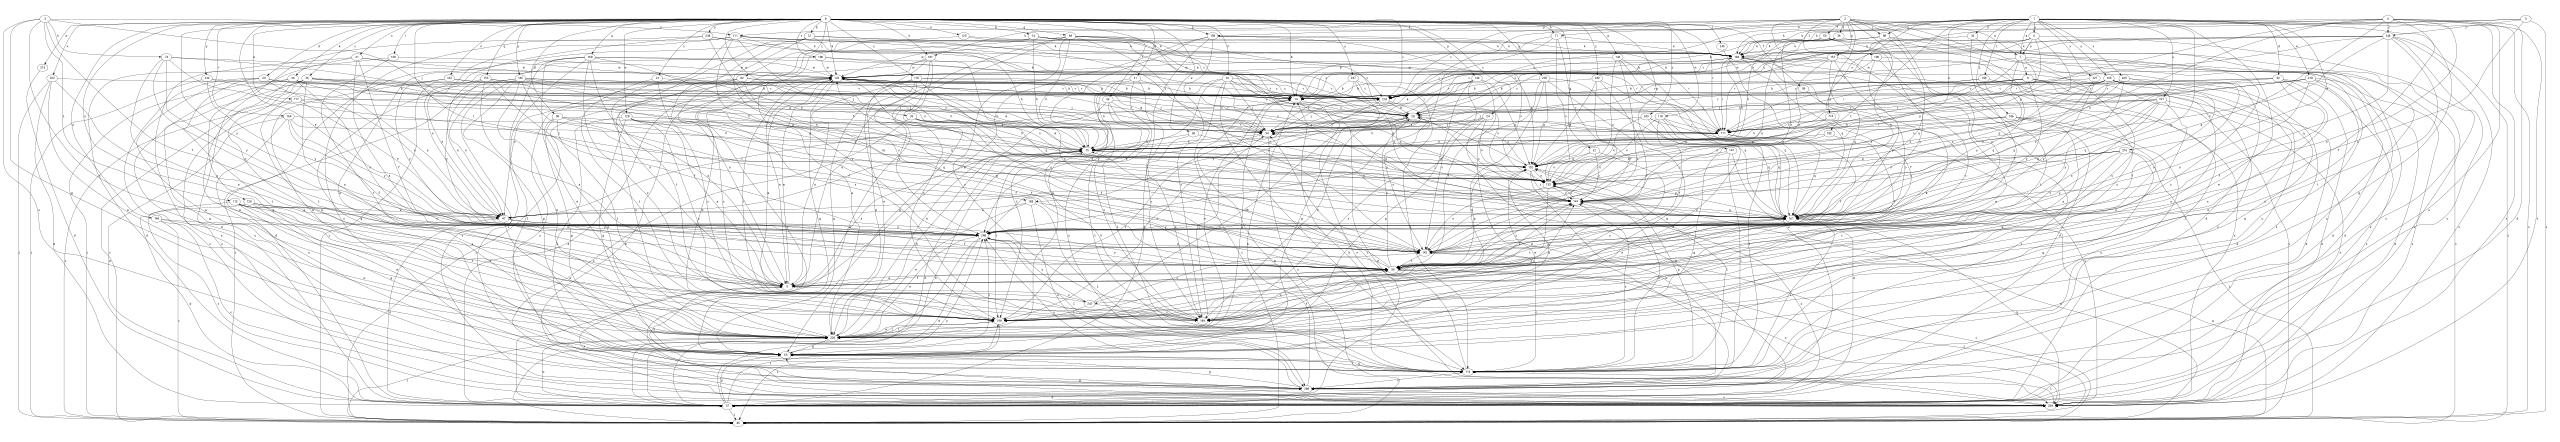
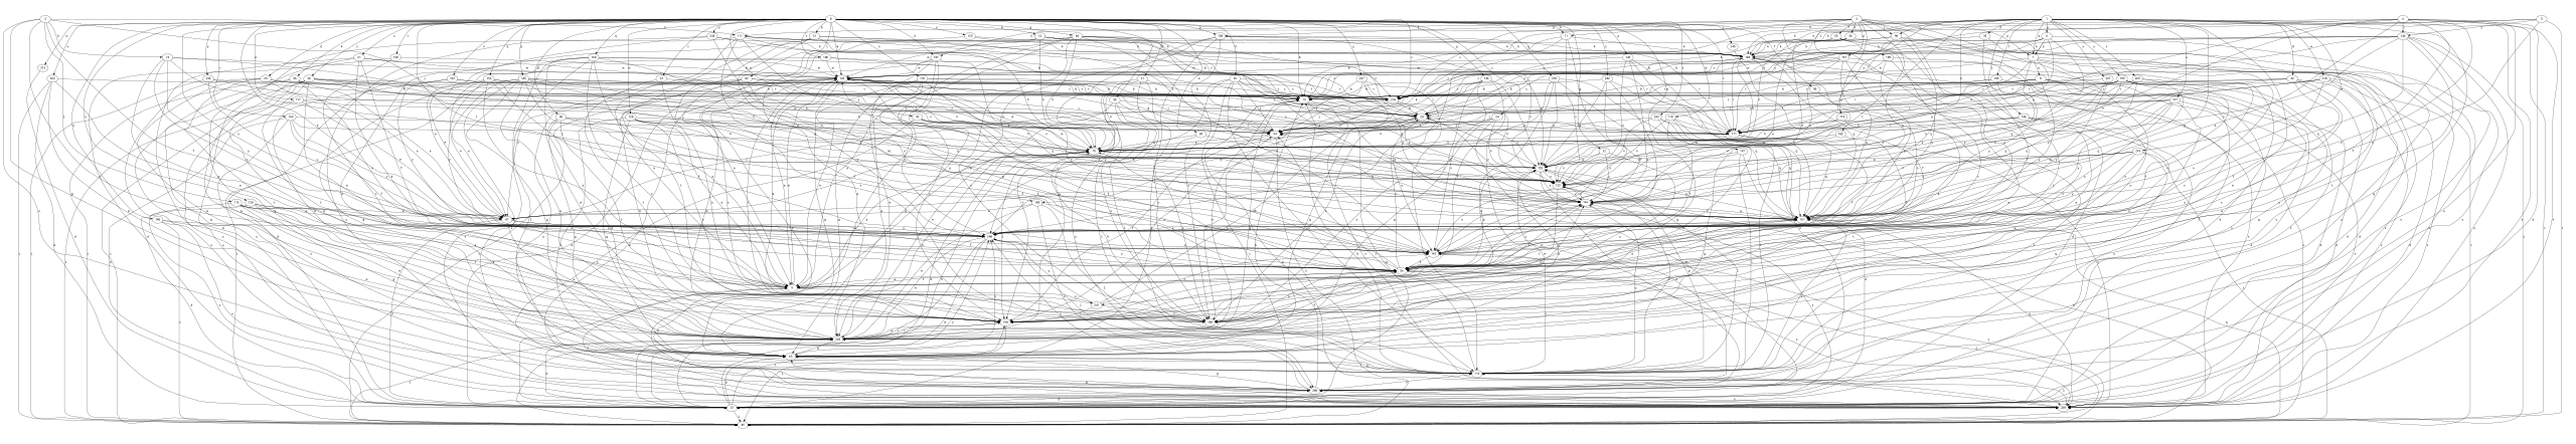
  strict digraph {
    fontname="Roboto Mono"
    node [fontname="Roboto Mono"]
    edge [fontname="Roboto Mono"]
    0
    12
    14
    19
    21
    23
    24
    26
    29
    30
    31
    38
    39
    47
    50
    54
    60
    62
    66
    71
    82
    96
    101
    118
    120
    123
    125
    128
    132
    140
    144
    145
    146
    147
    150
    153
    160
    164
    168
    171
    176
    186
    188
    210
    212
    213
    222
    234
    235
    237
    238
    240
    242
    243
    245
    104
    94
    142
    190
    133
    9
    28
    230
    180
    75
    65
    161
    220
    37
    56
    85
    200
    114
    249
    152
    1
    6
    7
    32
    35
    90
    102
    106
    189
    195
    197
    216
    218
    224
    225
    227
    8
    247
    2
    36
    55
    109
    111
    151
    3
    74
    113
    4
    246
    5
    0 -> 12 [label=b]
    0 -> 14 [label=b]
    0 -> 19 [label=b]
    0 -> 21 [label=c]
    0 -> 23 [label=c]
    0 -> 24 [label=c]
    0 -> 26 [label=c]
    0 -> 29 [label=d]
    0 -> 30 [label=d]
    0 -> 31 [label=d]
    0 -> 38 [label=e]
    0 -> 39 [label=e]
    0 -> 47 [label=e]
    0 -> 50 [label=f]
    0 -> 54 [label=f]
    0 -> 60 [label=g]
    0 -> 62 [label=g]
    0 -> 66 [label=h]
    0 -> 71 [label=h]
    0 -> 82 [label=i]
    0 -> 96 [label=k]
    0 -> 101 [label=k]
    0 -> 118 [label=m]
    0 -> 120 [label=m]
    0 -> 123 [label=m]
    0 -> 125 [label=n]
    0 -> 128 [label=n]
    0 -> 132 [label=n]
    0 -> 140 [label=o]
    0 -> 144 [label=p]
    0 -> 145 [label=p]
    0 -> 146 [label=p]
    0 -> 147 [label=p]
    0 -> 150 [label=p]
    0 -> 153 [label=q]
    0 -> 160 [label=q]
    0 -> 164 [label=r]
    0 -> 168 [label=r]
    0 -> 171 [label=r]
    0 -> 176 [label=s]
    0 -> 186 [label=t]
    0 -> 188 [label=t]
    0 -> 210 [label=v]
    0 -> 212 [label=w]
    0 -> 213 [label=w]
    0 -> 222 [label=x]
    0 -> 234 [label=y]
    0 -> 235 [label=y]
    0 -> 237 [label=y]
    0 -> 238 [label=y]
    0 -> 240 [label=y]
    0 -> 242 [label=z]
    0 -> 243 [label=z]
    0 -> 245 [label=z]
    12 -> 104 [label=k]
    12 -> 94 [label=j]
    12 -> 142 [label=o]
    12 -> 190 [label=t]
    12 -> 133 [label=n]
    12 -> 9 [label=a]
    14 -> 19 [label=b]
    14 -> 104 [label=k]
    14 -> 28 [label=c]
    14 -> 230 [label=x]
    14 -> 180 [label=s]
    14 -> 75 [label=h]
    19 -> 28 [label=c]
    19 -> 230 [label=x]
    19 -> 65 [label=g]
    19 -> 161 [label=q]
    19 -> 220 [label=w]
    21 -> 123 [label=m]
    21 -> 9 [label=a]
    21 -> 75 [label=h]
    21 -> 65 [label=g]
    21 -> 37 [label=d]
    21 -> 56 [label=f]
    23 -> 210 [label=v]
    23 -> 190 [label=t]
    23 -> 180 [label=s]
    24 -> 94 [label=j]
    24 -> 133 [label=n]
    24 -> 180 [label=s]
    24 -> 75 [label=h]
    24 -> 37 [label=d]
    26 -> 171 [label=r]
    26 -> 210 [label=v]
    26 -> 94 [label=j]
    26 -> 190 [label=t]
    26 -> 9 [label=a]
    26 -> 75 [label=h]
    26 -> 220 [label=w]
    26 -> 85 [label=i]
    26 -> 200 [label=u]
    29 -> 47 [label=e]
    29 -> 210 [label=v]
    29 -> 94 [label=j]
    29 -> 190 [label=t]
    29 -> 230 [label=x]
    29 -> 220 [label=w]
    30 -> 94 [label=j]
    30 -> 190 [label=t]
    30 -> 133 [label=n]
    30 -> 65 [label=g]
    30 -> 220 [label=w]
    30 -> 56 [label=f]
    31 -> 19 [label=b]
    31 -> 190 [label=t]
    31 -> 180 [label=s]
    31 -> 200 [label=u]
    31 -> 114 [label=l]
    38 -> 180 [label=s]
    38 -> 75 [label=h]
    38 -> 161 [label=q]
    39 -> 171 [label=r]
    39 -> 230 [label=x]
    39 -> 75 [label=h]
    39 -> 56 [label=f]
    39 -> 249 [label=z]
    47 -> 210 [label=v]
    47 -> 240 [label=y]
    47 -> 220 [label=w]
    47 -> 37 [label=d]
    47 -> 56 [label=f]
    50 -> 142 [label=o]
    54 -> 133 [label=n]
    54 -> 28 [label=c]
    54 -> 180 [label=s]
    54 -> 220 [label=w]
    54 -> 114 [label=l]
    60 -> 104 [label=k]
    60 -> 142 [label=o]
    60 -> 9 [label=a]
    60 -> 180 [label=s]
    60 -> 75 [label=h]
    60 -> 161 [label=q]
    60 -> 220 [label=w]
    60 -> 37 [label=d]
    60 -> 249 [label=z]
    60 -> 152 [label=p]
    62 -> 133 [label=n]
    62 -> 180 [label=s]
    62 -> 249 [label=z]
    62 -> 152 [label=p]
    66 -> 210 [label=v]
    66 -> 240 [label=y]
    66 -> 94 [label=j]
    66 -> 133 [label=n]
    66 -> 75 [label=h]
    66 -> 85 [label=i]
    66 -> 114 [label=l]
    66 -> 249 [label=z]
    71 -> 19 [label=b]
    71 -> 240 [label=y]
    71 -> 104 [label=k]
    71 -> 133 [label=n]
    71 -> 56 [label=f]
    82 -> 19 [label=b]
    82 -> 28 [label=c]
    82 -> 180 [label=s]
    82 -> 161 [label=q]
    82 -> 220 [label=w]
    82 -> 200 [label=u]
    96 -> 19 [label=b]
    96 -> 47 [label=e]
    96 -> 142 [label=o]
    96 -> 75 [label=h]
    96 -> 65 [label=g]
    96 -> 220 [label=w]
    96 -> 85 [label=i]
    101 -> 47 [label=e]
    101 -> 123 [label=m]
    101 -> 142 [label=o]
    101 -> 190 [label=t]
    101 -> 65 [label=g]
    101 -> 220 [label=w]
    118 -> 171 [label=r]
    118 -> 133 [label=n]
    118 -> 161 [label=q]
    118 -> 56 [label=f]
    118 -> 114 [label=l]
    120 -> 171 [label=r]
    120 -> 9 [label=a]
    120 -> 180 [label=s]
    120 -> 65 [label=g]
    120 -> 161 [label=q]
    120 -> 56 [label=f]
    120 -> 114 [label=l]
    123 -> 19 [label=b]
    123 -> 171 [label=r]
    123 -> 94 [label=j]
    123 -> 142 [label=o]
    123 -> 190 [label=t]
    123 -> 133 [label=n]
    123 -> 9 [label=a]
    123 -> 75 [label=h]
    123 -> 65 [label=g]
    123 -> 37 [label=d]
    123 -> 85 [label=i]
    125 -> 104 [label=k]
    125 -> 28 [label=c]
    125 -> 220 [label=w]
    128 -> 47 [label=e]
    128 -> 240 [label=y]
    128 -> 190 [label=t]
    128 -> 65 [label=g]
    128 -> 37 [label=d]
    132 -> 210 [label=v]
    132 -> 240 [label=y]
    132 -> 94 [label=j]
    132 -> 220 [label=w]
    140 -> 240 [label=y]
    140 -> 230 [label=x]
    140 -> 220 [label=w]
    140 -> 85 [label=i]
    144 -> 19 [label=b]
    144 -> 210 [label=v]
    144 -> 240 [label=y]
    144 -> 142 [label=o]
    144 -> 65 [label=g]
    144 -> 37 [label=d]
    144 -> 152 [label=p]
    145 -> 47 [label=e]
    145 -> 171 [label=r]
    145 -> 210 [label=v]
    145 -> 240 [label=y]
    145 -> 65 [label=g]
    145 -> 220 [label=w]
    145 -> 56 [label=f]
    145 -> 85 [label=i]
    145 -> 114 [label=l]
    145 -> 152 [label=p]
    146 -> 123 [label=m]
    146 -> 142 [label=o]
    146 -> 133 [label=n]
    146 -> 161 [label=q]
    146 -> 200 [label=u]
    147 -> 65 [label=g]
    147 -> 37 [label=d]
    147 -> 114 [label=l]
    147 -> 152 [label=p]
    150 -> 171 [label=r]
    150 -> 104 [label=k]
    150 -> 133 [label=n]
    150 -> 9 [label=a]
    150 -> 180 [label=s]
    150 -> 220 [label=w]
    150 -> 37 [label=d]
    153 -> 19 [label=b]
    153 -> 47 [label=e]
    153 -> 171 [label=r]
    153 -> 240 [label=y]
    153 -> 9 [label=a]
    153 -> 65 [label=g]
    153 -> 56 [label=f]
    153 -> 249 [label=z]
    160 -> 47 [label=e]
    160 -> 123 [label=m]
    160 -> 133 [label=n]
    160 -> 9 [label=a]
    160 -> 28 [label=c]
    160 -> 230 [label=x]
    160 -> 180 [label=s]
    160 -> 220 [label=w]
    160 -> 114 [label=l]
    164 -> 240 [label=y]
    164 -> 94 [label=j]
    164 -> 75 [label=h]
    164 -> 37 [label=d]
    164 -> 56 [label=f]
    164 -> 200 [label=u]
    168 -> 123 [label=m]
    168 -> 190 [label=t]
    168 -> 230 [label=x]
    171 -> 75 [label=h]
    171 -> 161 [label=q]
    171 -> 56 [label=f]
    176 -> 19 [label=b]
    176 -> 210 [label=v]
    176 -> 240 [label=y]
    176 -> 9 [label=a]
    176 -> 65 [label=g]
    176 -> 161 [label=q]
    176 -> 220 [label=w]
    186 -> 123 [label=m]
    186 -> 28 [label=c]
    186 -> 37 [label=d]
    186 -> 152 [label=p]
    188 -> 47 [label=e]
    188 -> 142 [label=o]
    188 -> 220 [label=w]
    188 -> 200 [label=u]
    188 -> 114 [label=l]
    210 -> 47 [label=e]
    210 -> 94 [label=j]
    210 -> 28 [label=b]
    210 -> 180 [label=s]
    212 -> 47 [label=e]
    212 -> 28 [label=c]
    212 -> 85 [label=i]
    212 -> 200 [label=u]
    212 -> 152 [label=p]
    213 -> 37 [label=d]
    222 -> 210 [label=v]
    222 -> 9 [label=a]
    222 -> 220 [label=w]
    222 -> 37 [label=d]
    222 -> 85 [label=i]
    234 -> 19 [label=b]
    234 -> 240 [label=y]
    234 -> 75 [label=h]
    234 -> 85 [label=i]
    235 -> 19 [label=b]
    235 -> 65 [label=g]
    235 -> 161 [label=q]
    235 -> 220 [label=w]
    235 -> 56 [label=f]
    235 -> 152 [label=p]
    237 -> 19 [label=b]
    237 -> 210 [label=v]
    237 -> 94 [label=j]
    237 -> 65 [label=g]
    237 -> 114 [label=l]
    238 -> 19 [label=b]
    238 -> 47 [label=e]
    238 -> 104 [label=k]
    238 -> 37 [label=d]
    238 -> 152 [label=p]
    240 -> 142 [label=o]
    240 -> 220 [label=w]
    240 -> 37 [label=d]
    240 -> 85 [label=i]
    240 -> 114 [label=l]
    242 -> 19 [label=b]
    242 -> 142 [label=o]
    242 -> 161 [label=q]
    242 -> 56 [label=f]
    242 -> 152 [label=p]
    243 -> 94 [label=j]
    243 -> 133 [label=n]
    243 -> 230 [label=x]
    243 -> 161 [label=q]
    243 -> 220 [label=w]
    245 -> 161 [label=q]
    104 -> 123 [label=m]
    104 -> 171 [label=r]
    104 -> 230 [label=x]
    104 -> 75 [label=h]
    104 -> 37 [label=d]
    104 -> 56 [label=f]
    104 -> 85 [label=i]
    94 -> 123 [label=m]
    94 -> 104 [label=k]
    94 -> 190 [label=t]
    94 -> 230 [label=x]
    94 -> 75 [label=h]
    142 -> 56 [label=f]
    142 -> 85 [label=i]
    142 -> 249 [label=z]
    190 -> 104 [label=k]
    190 -> 220 [label=w]
    190 -> 85 [label=i]
    190 -> 249 [label=z]
    133 -> 123 [label=m]
    133 -> 142 [label=o]
    133 -> 190 [label=t]
    133 -> 249 [label=z]
    9 -> 123 [label=m]
    9 -> 230 [label=x]
    9 -> 56 [label=f]
    9 -> 249 [label=z]
    9 -> 247 [label=z]
    28 -> 94 [label=j]
    28 -> 142 [label=o]
    28 -> 190 [label=t]
    28 -> 37 [label=d]
    230 -> 19 [label=b]
    230 -> 123 [label=m]
    230 -> 65 [label=g]
    230 -> 161 [label=q]
    230 -> 114 [label=l]
    180 -> 94 [label=j]
    180 -> 75 [label=h]
    75 -> 123 [label=m]
    75 -> 190 [label=t]
    75 -> 133 [label=n]
    75 -> 9 [label=a]
    75 -> 37 [label=d]
    75 -> 152 [label=p]
    65 -> 240 [label=y]
    65 -> 114 [label=l]
    161 -> 240 [label=y]
    161 -> 9 [label=a]
    161 -> 114 [label=l]
    161 -> 249 [label=z]
    161 -> 152 [label=p]
    220 -> 123 [label=m]
    220 -> 190 [label=t]
    220 -> 75 [label=h]
    220 -> 65 [label=g]
    220 -> 56 [label=f]
    220 -> 85 [label=i]
    220 -> 152 [label=p]
    37 -> 240 [label=y]
    37 -> 190 [label=t]
    37 -> 75 [label=h]
    37 -> 65 [label=g]
    37 -> 220 [label=w]
    37 -> 85 [label=i]
    37 -> 249 [label=z]
    56 -> 123 [label=m]
    56 -> 240 [label=y]
    56 -> 9 [label=a]
    56 -> 28 [label=c]
    56 -> 230 [label=x]
    56 -> 180 [label=s]
    56 -> 75 [label=h]
    56 -> 161 [label=q]
    56 -> 85 [label=i]
    56 -> 249 [label=z]
    56 -> 152 [label=p]
    85 -> 19 [label=b]
    85 -> 133 [label=n]
    85 -> 161 [label=q]
    200 -> 19 [label=b]
    200 -> 240 [label=y]
    200 -> 230 [label=x]
    200 -> 65 [label=g]
    200 -> 37 [label=d]
    114 -> 94 [label=j]
    114 -> 142 [label=o]
    114 -> 133 [label=n]
    114 -> 9 [label=a]
    114 -> 65 [label=g]
    114 -> 200 [label=u]
    114 -> 249 [label=z]
    114 -> 152 [label=p]
    249 -> 94 [label=j]
    249 -> 133 [label=n]
    249 -> 28 [label=c]
    249 -> 161 [label=q]
    152 -> 133 [label=n]
    152 -> 28 [label=c]
    152 -> 220 [label=w]
    152 -> 200 [label=u]
    152 -> 114 [label=l]
    152 -> 249 [label=z]
    1 -> 71 [label=h]
    1 -> 101 [label=k]
    1 -> 188 [label=t]
    1 -> 104 [label=k]
    1 -> 28 [label=c]
    1 -> 230 [label=x]
    1 -> 65 [label=g]
    1 -> 161 [label=q]
    1 -> 220 [label=w]
    1 -> 85 [label=i]
    1 -> 6 [label=a]
    1 -> 7 [label=a]
    1 -> 32 [label=d]
    1 -> 35 [label=d]
    1 -> 90 [label=j]
    1 -> 102 [label=k]
    1 -> 106 [label=l]
    1 -> 189 [label=t]
    1 -> 195 [label=u]
    1 -> 197 [label=u]
    1 -> 216 [label=w]
    1 -> 218 [label=w]
    1 -> 224 [label=x]
    1 -> 225 [label=x]
    1 -> 227 [label=x]
    6 -> 19 [label=b]
    6 -> 210 [label=v]
    6 -> 28 [label=c]
    6 -> 75 [label=h]
    6 -> 161 [label=q]
    6 -> 200 [label=u]
    6 -> 7 [label=a]
    7 -> 171 [label=r]
    7 -> 210 [label=v]
    7 -> 240 [label=y]
    7 -> 37 [label=d]
    7 -> 85 [label=i]
    7 -> 152 [label=p]
    7 -> 8 [label=a]
    7 -> 247 [label=z]
    32 -> 19 [label=b]
    32 -> 210 [label=v]
    32 -> 230 [label=x]
    32 -> 180 [label=s]
    32 -> 37 [label=d]
    32 -> 56 [label=f]
    32 -> 249 [label=z]
    35 -> 104 [label=k]
    35 -> 56 [label=f]
    35 -> 200 [label=u]
    90 -> 19 [label=b]
    90 -> 171 [label=r]
    90 -> 104 [label=k]
    90 -> 180 [label=s]
    90 -> 161 [label=q]
    90 -> 200 [label=u]
    102 -> 75 [label=h]
    102 -> 56 [label=f]
    102 -> 249 [label=z]
    106 -> 171 [label=r]
    106 -> 133 [label=n]
    106 -> 9 [label=a]
    106 -> 220 [label=w]
    106 -> 200 [label=u]
    106 -> 152 [label=p]
    189 -> 171 [label=r]
    189 -> 210 [label=v]
    189 -> 37 [label=d]
    189 -> 249 [label=z]
    195 -> 171 [label=r]
    195 -> 210 [label=v]
    195 -> 94 [label=j]
    195 -> 65 [label=g]
    195 -> 161 [label=q]
    195 -> 220 [label=w]
    195 -> 56 [label=f]
    195 -> 114 [label=l]
    195 -> 249 [label=z]
    197 -> 240 [label=y]
    197 -> 94 [label=j]
    197 -> 142 [label=o]
    197 -> 28 [label=c]
    197 -> 230 [label=x]
    197 -> 180 [label=s]
    197 -> 75 [label=h]
    197 -> 161 [label=q]
    216 -> 240 [label=y]
    216 -> 190 [label=t]
    216 -> 133 [label=n]
    216 -> 65 [label=g]
    216 -> 85 [label=i]
    216 -> 249 [label=z]
    216 -> 152 [label=p]
    218 -> 19 [label=b]
    218 -> 171 [label=r]
    218 -> 142 [label=o]
    218 -> 230 [label=x]
    218 -> 180 [label=s]
    218 -> 37 [label=d]
    218 -> 249 [label=z]
    224 -> 171 [label=r]
    224 -> 75 [label=h]
    224 -> 114 [label=l]
    225 -> 210 [label=v]
    225 -> 142 [label=o]
    225 -> 133 [label=n]
    225 -> 161 [label=q]
    225 -> 249 [label=z]
    227 -> 210 [label=v]
    227 -> 240 [label=y]
    227 -> 161 [label=q]
    8 -> 171 [label=r]
    8 -> 210 [label=v]
    8 -> 240 [label=y]
    8 -> 94 [label=j]
    8 -> 28 [label=c]
    8 -> 180 [label=s]
    8 -> 37 [label=d]
    8 -> 114 [label=l]
    247 -> 123 [label=m]
    247 -> 240 [label=y]
    247 -> 142 [label=o]
    247 -> 190 [label=t]
    247 -> 28 [label=c]
    247 -> 180 [label=s]
    2 -> 150 [label=p]
    2 -> 210 [label=v]
    2 -> 94 [label=j]
    2 -> 142 [label=o]
    2 -> 190 [label=t]
    2 -> 180 [label=s]
    2 -> 161 [label=q]
    2 -> 37 [label=d]
    2 -> 152 [label=p]
    2 -> 7 [label=a]
    2 -> 90 [label=j]
    2 -> 36 [label=d]
    2 -> 55 [label=f]
    2 -> 109 [label=l]
    2 -> 111 [label=l]
    2 -> 151 [label=p]
    36 -> 47 [label=e]
    36 -> 104 [label=k]
    36 -> 230 [label=x]
    36 -> 75 [label=h]
    36 -> 249 [label=z]
    55 -> 123 [label=m]
    55 -> 240 [label=y]
    55 -> 104 [label=k]
    55 -> 190 [label=t]
    55 -> 230 [label=x]
    109 -> 123 [label=m]
    109 -> 240 [label=y]
    109 -> 220 [label=w]
    109 -> 114 [label=l]
    111 -> 171 [label=r]
    111 -> 210 [label=v]
    111 -> 104 [label=k]
    111 -> 142 [label=o]
    111 -> 133 [label=n]
    111 -> 9 [label=a]
    111 -> 75 [label=h]
-   111 -> 85 [label=i]
    111 -> 200 [label=u]
    151 -> 123 [label=m]
    151 -> 94 [label=j]
    151 -> 190 [label=t]
    151 -> 133 [label=n]
    151 -> 28 [label=c]
    151 -> 161 [label=q]
    151 -> 37 [label=d]
    3 -> 94 [label=j]
    3 -> 190 [label=t]
    3 -> 65 [label=g]
    3 -> 56 [label=f]
    3 -> 200 [label=u]
    3 -> 111 [label=l]
    3 -> 74 [label=h]
    3 -> 113 [label=l]
    74 -> 123 [label=m]
    74 -> 240 [label=y]
    74 -> 94 [label=j]
    74 -> 142 [label=o]
    74 -> 9 [label=a]
    74 -> 249 [label=z]
    113 -> 47 [label=e]
    113 -> 142 [label=o]
    113 -> 9 [label=a]
    113 -> 230 [label=x]
    113 -> 180 [label=s]
    113 -> 220 [label=w]
    4 -> 104 [label=k]
    4 -> 142 [label=o]
    4 -> 133 [label=n]
    4 -> 28 [label=c]
    4 -> 230 [label=x]
    4 -> 161 [label=q]
    4 -> 37 [label=d]
    4 -> 56 [label=f]
    4 -> 200 [label=u]
    4 -> 152 [label=p]
    4 -> 246 [label=z]
    246 -> 171 [label=r]
    246 -> 210 [label=v]
    246 -> 104 [label=k]
    246 -> 190 [label=t]
    246 -> 133 [label=n]
    246 -> 28 [label=c]
    246 -> 230 [label=x]
    246 -> 161 [label=q]
    246 -> 85 [label=i]
    246 -> 200 [label=u]
    5 -> 19 [label=b]
    5 -> 104 [label=k]
    5 -> 142 [label=o]
    5 -> 85 [label=i]
    5 -> 246 [label=z]
  }
